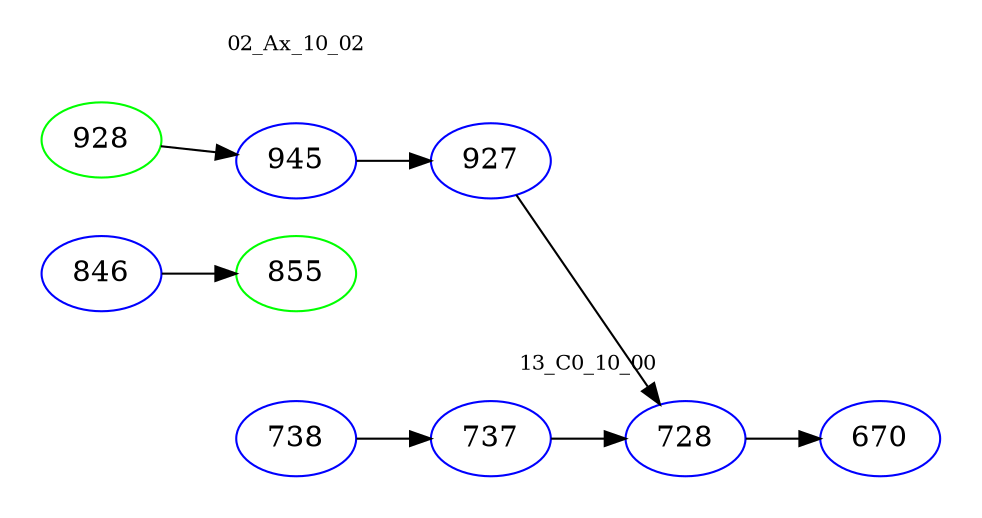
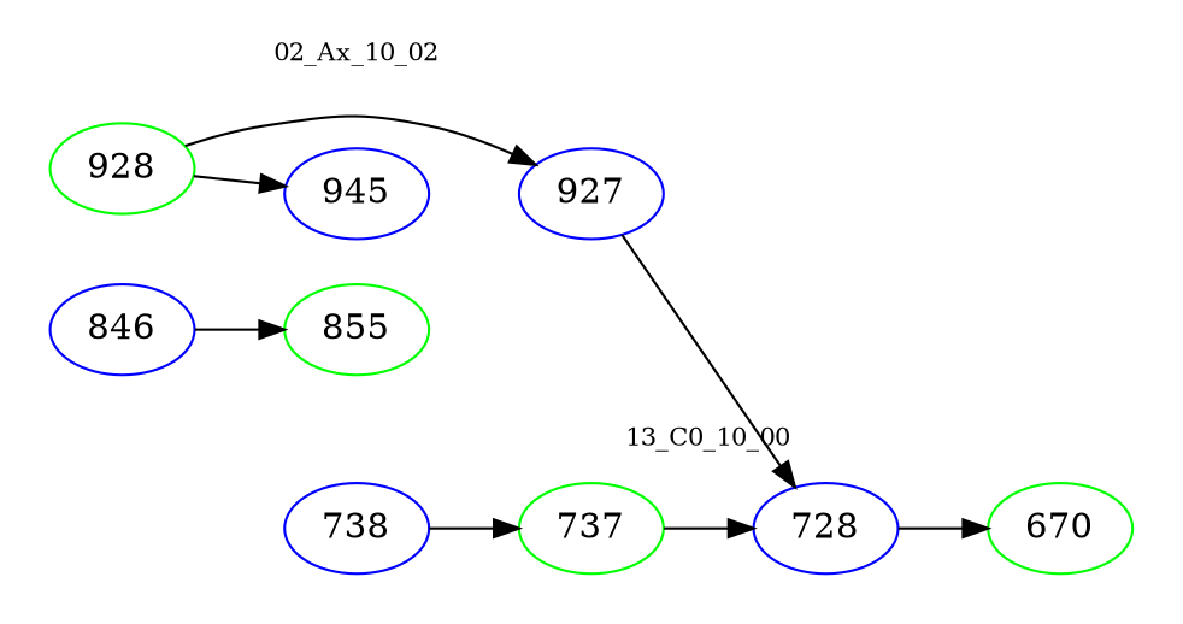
  digraph {
    rankdir=LR
    node [color=blue]
    edge [color=black]
    n1 [color=green label=928]
    n2 [label=945]
    n3 [label=927]
    n4 [label=846]
    n5 [color=green label=855]
    n6 [label=738]
-   n7 [label=737]
+   n7 [color=green label=737]
    n8 [label=728]
-   n9 [label=670]
+   n9 [color=green label=670]
    subgraph cluster_1 {
      color=white
      fontsize=10
      label="02_Ax_10_02"
      n1
      n2
      n3
      n4
      n5
    }
    subgraph cluster_2 {
      color=white
      fontsize=10
      label="13_C0_10_00"
      n6
      n7
      n8
      n9
    }
    n1 -> n2
-   n2 -> n3
+   n1 -> n3
    n3 -> n8
    n4 -> n5
    n6 -> n7
    n7 -> n8
    n8 -> n9
  }
